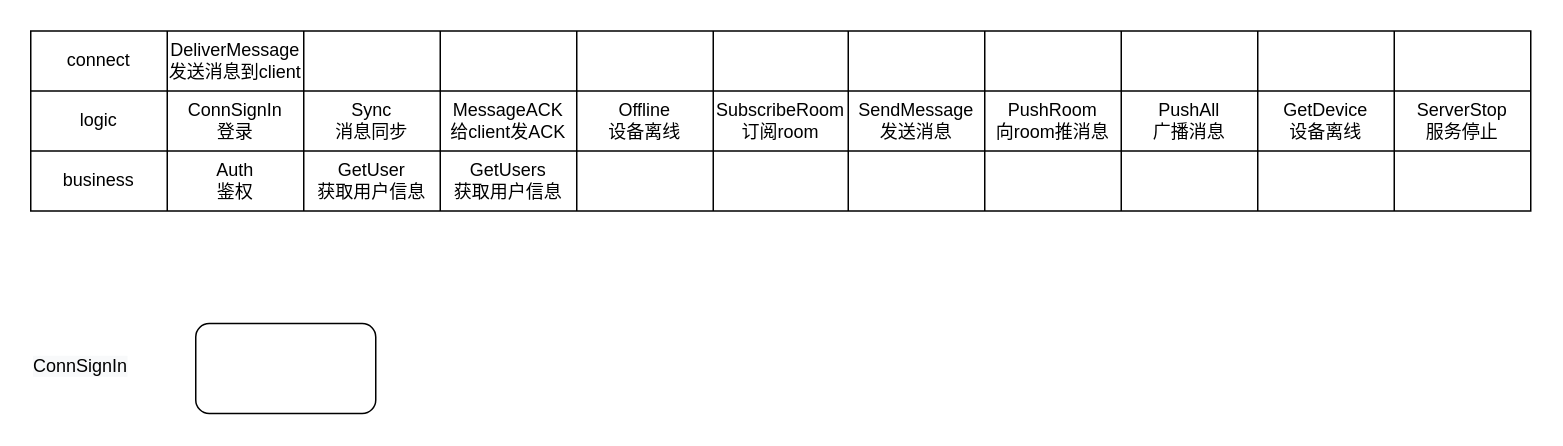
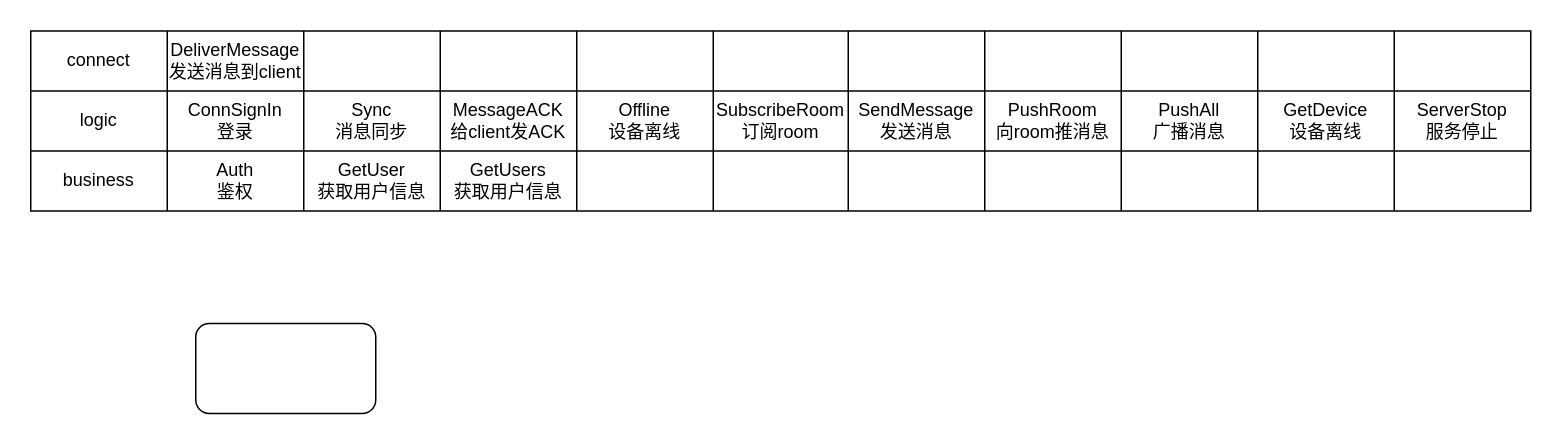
  <mxCell id="0" />
  <mxCell id="1" parent="0" />
  <mxCell id="2" value="" style="shape=table;startSize=0;container=1;collapsible=0;childLayout=tableLayout;align=center;fontColor=default;html=1;" vertex="1" parent="1"><mxGeometry x="20" y="20" width="1000" height="120" as="geometry" /></mxCell>
  <mxCell id="3" value="" style="shape=partialRectangle;collapsible=0;dropTarget=0;pointerEvents=0;fillColor=none;top=0;left=0;bottom=0;right=0;points=[[0,0.5],[1,0.5]];portConstraint=eastwest;align=center;fontColor=default;html=1;" vertex="1" parent="2"><mxGeometry width="1000" height="40" as="geometry" /></mxCell>
  <mxCell id="4" value="connect" style="shape=partialRectangle;whiteSpace=wrap;connectable=0;overflow=hidden;fillColor=none;top=0;left=0;bottom=0;right=0;pointerEvents=1;align=center;fontColor=default;html=1;" vertex="1" parent="3"><mxGeometry width="91" height="40" as="geometry"><mxRectangle width="91" height="40" as="alternateBounds" /></mxGeometry></mxCell>
  <mxCell id="5" value="DeliverMessage&lt;br&gt;发送消息到client" style="shape=partialRectangle;whiteSpace=wrap;connectable=0;overflow=hidden;fillColor=none;top=0;left=0;bottom=0;right=0;pointerEvents=1;align=center;fontColor=default;html=1;" vertex="1" parent="3"><mxGeometry x="91" width="91" height="40" as="geometry"><mxRectangle width="91" height="40" as="alternateBounds" /></mxGeometry></mxCell>
  <mxCell id="6" value="" style="shape=partialRectangle;whiteSpace=wrap;connectable=0;overflow=hidden;fillColor=none;top=0;left=0;bottom=0;right=0;pointerEvents=1;align=center;fontColor=default;html=1;" vertex="1" parent="3"><mxGeometry x="182" width="91" height="40" as="geometry"><mxRectangle width="91" height="40" as="alternateBounds" /></mxGeometry></mxCell>
  <mxCell id="7" value="" style="shape=partialRectangle;whiteSpace=wrap;connectable=0;overflow=hidden;fillColor=none;top=0;left=0;bottom=0;right=0;pointerEvents=1;align=center;fontColor=default;html=1;" vertex="1" parent="3"><mxGeometry x="273" width="91" height="40" as="geometry"><mxRectangle width="91" height="40" as="alternateBounds" /></mxGeometry></mxCell>
  <mxCell id="8" value="" style="shape=partialRectangle;whiteSpace=wrap;connectable=0;overflow=hidden;fillColor=none;top=0;left=0;bottom=0;right=0;pointerEvents=1;align=center;fontColor=default;html=1;" vertex="1" parent="3"><mxGeometry x="364" width="91" height="40" as="geometry"><mxRectangle width="91" height="40" as="alternateBounds" /></mxGeometry></mxCell>
  <mxCell id="9" value="" style="shape=partialRectangle;whiteSpace=wrap;connectable=0;overflow=hidden;fillColor=none;top=0;left=0;bottom=0;right=0;pointerEvents=1;align=center;fontColor=default;html=1;" vertex="1" parent="3"><mxGeometry x="455" width="90" height="40" as="geometry"><mxRectangle width="90" height="40" as="alternateBounds" /></mxGeometry></mxCell>
  <mxCell id="10" value="" style="shape=partialRectangle;whiteSpace=wrap;connectable=0;overflow=hidden;fillColor=none;top=0;left=0;bottom=0;right=0;pointerEvents=1;align=center;fontColor=default;html=1;" vertex="1" parent="3"><mxGeometry x="545" width="91" height="40" as="geometry"><mxRectangle width="91" height="40" as="alternateBounds" /></mxGeometry></mxCell>
  <mxCell id="11" value="" style="shape=partialRectangle;whiteSpace=wrap;connectable=0;overflow=hidden;fillColor=none;top=0;left=0;bottom=0;right=0;pointerEvents=1;align=center;fontColor=default;html=1;" vertex="1" parent="3"><mxGeometry x="636" width="91" height="40" as="geometry"><mxRectangle width="91" height="40" as="alternateBounds" /></mxGeometry></mxCell>
  <mxCell id="12" value="" style="shape=partialRectangle;whiteSpace=wrap;connectable=0;overflow=hidden;fillColor=none;top=0;left=0;bottom=0;right=0;pointerEvents=1;align=center;fontColor=default;html=1;" vertex="1" parent="3"><mxGeometry x="727" width="91" height="40" as="geometry"><mxRectangle width="91" height="40" as="alternateBounds" /></mxGeometry></mxCell>
  <mxCell id="13" value="" style="shape=partialRectangle;whiteSpace=wrap;connectable=0;overflow=hidden;fillColor=none;top=0;left=0;bottom=0;right=0;pointerEvents=1;align=center;fontColor=default;html=1;" vertex="1" parent="3"><mxGeometry x="818" width="91" height="40" as="geometry"><mxRectangle width="91" height="40" as="alternateBounds" /></mxGeometry></mxCell>
  <mxCell id="14" value="" style="shape=partialRectangle;whiteSpace=wrap;connectable=0;overflow=hidden;fillColor=none;top=0;left=0;bottom=0;right=0;pointerEvents=1;align=center;fontColor=default;html=1;" vertex="1" parent="3"><mxGeometry x="909" width="91" height="40" as="geometry"><mxRectangle width="91" height="40" as="alternateBounds" /></mxGeometry></mxCell>
  <mxCell id="15" value="" style="shape=partialRectangle;collapsible=0;dropTarget=0;pointerEvents=0;fillColor=none;top=0;left=0;bottom=0;right=0;points=[[0,0.5],[1,0.5]];portConstraint=eastwest;align=center;fontColor=default;html=1;" vertex="1" parent="2"><mxGeometry y="40" width="1000" height="40" as="geometry" /></mxCell>
  <mxCell id="16" value="logic" style="shape=partialRectangle;whiteSpace=wrap;connectable=0;overflow=hidden;fillColor=none;top=0;left=0;bottom=0;right=0;pointerEvents=1;align=center;fontColor=default;html=1;" vertex="1" parent="15"><mxGeometry width="91" height="40" as="geometry"><mxRectangle width="91" height="40" as="alternateBounds" /></mxGeometry></mxCell>
  <mxCell id="17" value="ConnSignIn&lt;br&gt;登录" style="shape=partialRectangle;whiteSpace=wrap;connectable=0;overflow=hidden;fillColor=none;top=0;left=0;bottom=0;right=0;pointerEvents=1;align=center;fontColor=default;html=1;" vertex="1" parent="15"><mxGeometry x="91" width="91" height="40" as="geometry"><mxRectangle width="91" height="40" as="alternateBounds" /></mxGeometry></mxCell>
  <mxCell id="18" value="Sync&lt;br&gt;消息同步" style="shape=partialRectangle;whiteSpace=wrap;connectable=0;overflow=hidden;fillColor=none;top=0;left=0;bottom=0;right=0;pointerEvents=1;align=center;fontColor=default;html=1;" vertex="1" parent="15"><mxGeometry x="182" width="91" height="40" as="geometry"><mxRectangle width="91" height="40" as="alternateBounds" /></mxGeometry></mxCell>
  <mxCell id="19" value="MessageACK&lt;br&gt;给client发ACK" style="shape=partialRectangle;whiteSpace=wrap;connectable=0;overflow=hidden;fillColor=none;top=0;left=0;bottom=0;right=0;pointerEvents=1;align=center;fontColor=default;html=1;" vertex="1" parent="15"><mxGeometry x="273" width="91" height="40" as="geometry"><mxRectangle width="91" height="40" as="alternateBounds" /></mxGeometry></mxCell>
  <mxCell id="20" value="Offline&lt;br&gt;设备离线" style="shape=partialRectangle;whiteSpace=wrap;connectable=0;overflow=hidden;fillColor=none;top=0;left=0;bottom=0;right=0;pointerEvents=1;align=center;fontColor=default;html=1;" vertex="1" parent="15"><mxGeometry x="364" width="91" height="40" as="geometry"><mxRectangle width="91" height="40" as="alternateBounds" /></mxGeometry></mxCell>
  <mxCell id="21" value="SubscribeRoom&lt;br&gt;订阅room" style="shape=partialRectangle;whiteSpace=wrap;connectable=0;overflow=hidden;fillColor=none;top=0;left=0;bottom=0;right=0;pointerEvents=1;align=center;fontColor=default;html=1;" vertex="1" parent="15"><mxGeometry x="455" width="90" height="40" as="geometry"><mxRectangle width="90" height="40" as="alternateBounds" /></mxGeometry></mxCell>
  <mxCell id="22" value="SendMessage&lt;br&gt;发送消息" style="shape=partialRectangle;whiteSpace=wrap;connectable=0;overflow=hidden;fillColor=none;top=0;left=0;bottom=0;right=0;pointerEvents=1;align=center;fontColor=default;html=1;" vertex="1" parent="15"><mxGeometry x="545" width="91" height="40" as="geometry"><mxRectangle width="91" height="40" as="alternateBounds" /></mxGeometry></mxCell>
  <mxCell id="23" value="PushRoom&lt;br&gt;向room推消息" style="shape=partialRectangle;whiteSpace=wrap;connectable=0;overflow=hidden;fillColor=none;top=0;left=0;bottom=0;right=0;pointerEvents=1;align=center;fontColor=default;html=1;" vertex="1" parent="15"><mxGeometry x="636" width="91" height="40" as="geometry"><mxRectangle width="91" height="40" as="alternateBounds" /></mxGeometry></mxCell>
  <mxCell id="24" value="PushAll&lt;br&gt;广播消息" style="shape=partialRectangle;whiteSpace=wrap;connectable=0;overflow=hidden;fillColor=none;top=0;left=0;bottom=0;right=0;pointerEvents=1;align=center;fontColor=default;html=1;" vertex="1" parent="15"><mxGeometry x="727" width="91" height="40" as="geometry"><mxRectangle width="91" height="40" as="alternateBounds" /></mxGeometry></mxCell>
  <mxCell id="25" value="GetDevice&lt;br&gt;设备离线" style="shape=partialRectangle;whiteSpace=wrap;connectable=0;overflow=hidden;fillColor=none;top=0;left=0;bottom=0;right=0;pointerEvents=1;align=center;fontColor=default;html=1;" vertex="1" parent="15"><mxGeometry x="818" width="91" height="40" as="geometry"><mxRectangle width="91" height="40" as="alternateBounds" /></mxGeometry></mxCell>
  <mxCell id="26" value="ServerStop&lt;br&gt;服务停止" style="shape=partialRectangle;whiteSpace=wrap;connectable=0;overflow=hidden;fillColor=none;top=0;left=0;bottom=0;right=0;pointerEvents=1;align=center;fontColor=default;html=1;" vertex="1" parent="15"><mxGeometry x="909" width="91" height="40" as="geometry"><mxRectangle width="91" height="40" as="alternateBounds" /></mxGeometry></mxCell>
  <mxCell id="27" value="" style="shape=partialRectangle;collapsible=0;dropTarget=0;pointerEvents=0;fillColor=none;top=0;left=0;bottom=0;right=0;points=[[0,0.5],[1,0.5]];portConstraint=eastwest;align=center;fontColor=default;html=1;" vertex="1" parent="2"><mxGeometry y="80" width="1000" height="40" as="geometry" /></mxCell>
  <mxCell id="28" value="business" style="shape=partialRectangle;whiteSpace=wrap;connectable=0;overflow=hidden;fillColor=none;top=0;left=0;bottom=0;right=0;pointerEvents=1;align=center;fontColor=default;html=1;" vertex="1" parent="27"><mxGeometry width="91" height="40" as="geometry"><mxRectangle width="91" height="40" as="alternateBounds" /></mxGeometry></mxCell>
  <mxCell id="29" value="Auth&lt;br&gt;鉴权" style="shape=partialRectangle;whiteSpace=wrap;connectable=0;overflow=hidden;fillColor=none;top=0;left=0;bottom=0;right=0;pointerEvents=1;align=center;fontColor=default;html=1;" vertex="1" parent="27"><mxGeometry x="91" width="91" height="40" as="geometry"><mxRectangle width="91" height="40" as="alternateBounds" /></mxGeometry></mxCell>
  <mxCell id="30" value="GetUser&lt;br&gt;获取用户信息" style="shape=partialRectangle;whiteSpace=wrap;connectable=0;overflow=hidden;fillColor=none;top=0;left=0;bottom=0;right=0;pointerEvents=1;align=center;fontColor=default;html=1;" vertex="1" parent="27"><mxGeometry x="182" width="91" height="40" as="geometry"><mxRectangle width="91" height="40" as="alternateBounds" /></mxGeometry></mxCell>
  <mxCell id="31" value="GetUsers&lt;br&gt;获取用户信息" style="shape=partialRectangle;whiteSpace=wrap;connectable=0;overflow=hidden;fillColor=none;top=0;left=0;bottom=0;right=0;pointerEvents=1;align=center;fontColor=default;html=1;" vertex="1" parent="27"><mxGeometry x="273" width="91" height="40" as="geometry"><mxRectangle width="91" height="40" as="alternateBounds" /></mxGeometry></mxCell>
  <mxCell id="32" value="" style="shape=partialRectangle;whiteSpace=wrap;connectable=0;overflow=hidden;fillColor=none;top=0;left=0;bottom=0;right=0;pointerEvents=1;align=center;fontColor=default;html=1;" vertex="1" parent="27"><mxGeometry x="364" width="91" height="40" as="geometry"><mxRectangle width="91" height="40" as="alternateBounds" /></mxGeometry></mxCell>
  <mxCell id="33" value="" style="shape=partialRectangle;whiteSpace=wrap;connectable=0;overflow=hidden;fillColor=none;top=0;left=0;bottom=0;right=0;pointerEvents=1;align=center;fontColor=default;html=1;" vertex="1" parent="27"><mxGeometry x="455" width="90" height="40" as="geometry"><mxRectangle width="90" height="40" as="alternateBounds" /></mxGeometry></mxCell>
  <mxCell id="34" value="" style="shape=partialRectangle;whiteSpace=wrap;connectable=0;overflow=hidden;fillColor=none;top=0;left=0;bottom=0;right=0;pointerEvents=1;align=center;fontColor=default;html=1;" vertex="1" parent="27"><mxGeometry x="545" width="91" height="40" as="geometry"><mxRectangle width="91" height="40" as="alternateBounds" /></mxGeometry></mxCell>
  <mxCell id="35" value="" style="shape=partialRectangle;whiteSpace=wrap;connectable=0;overflow=hidden;fillColor=none;top=0;left=0;bottom=0;right=0;pointerEvents=1;align=center;fontColor=default;html=1;" vertex="1" parent="27"><mxGeometry x="636" width="91" height="40" as="geometry"><mxRectangle width="91" height="40" as="alternateBounds" /></mxGeometry></mxCell>
  <mxCell id="36" value="" style="shape=partialRectangle;whiteSpace=wrap;connectable=0;overflow=hidden;fillColor=none;top=0;left=0;bottom=0;right=0;pointerEvents=1;align=center;fontColor=default;html=1;" vertex="1" parent="27"><mxGeometry x="727" width="91" height="40" as="geometry"><mxRectangle width="91" height="40" as="alternateBounds" /></mxGeometry></mxCell>
  <mxCell id="37" value="" style="shape=partialRectangle;whiteSpace=wrap;connectable=0;overflow=hidden;fillColor=none;top=0;left=0;bottom=0;right=0;pointerEvents=1;align=center;fontColor=default;html=1;" vertex="1" parent="27"><mxGeometry x="818" width="91" height="40" as="geometry"><mxRectangle width="91" height="40" as="alternateBounds" /></mxGeometry></mxCell>
  <mxCell id="38" value="" style="shape=partialRectangle;whiteSpace=wrap;connectable=0;overflow=hidden;fillColor=none;top=0;left=0;bottom=0;right=0;pointerEvents=1;align=center;fontColor=default;html=1;" vertex="1" parent="27"><mxGeometry x="909" width="91" height="40" as="geometry"><mxRectangle width="91" height="40" as="alternateBounds" /></mxGeometry></mxCell>
- <mxCell id="39" value="&lt;span style=&quot;color: rgb(0, 0, 0); font-family: helvetica; font-size: 12px; font-style: normal; font-weight: 400; letter-spacing: normal; text-align: center; text-indent: 0px; text-transform: none; word-spacing: 0px; background-color: rgb(248, 249, 250); display: inline; float: none;&quot;&gt;ConnSignIn&lt;/span&gt;" style="text;whiteSpace=wrap;html=1;fontColor=default;" vertex="1" parent="1"><mxGeometry x="20" y="230" width="90" height="30" as="geometry" /></mxCell>
  <mxCell id="40" value="" style="rounded=1;whiteSpace=wrap;html=1;fontColor=default;" vertex="1" parent="1"><mxGeometry x="130" y="215" width="120" height="60" as="geometry" /></mxCell>
